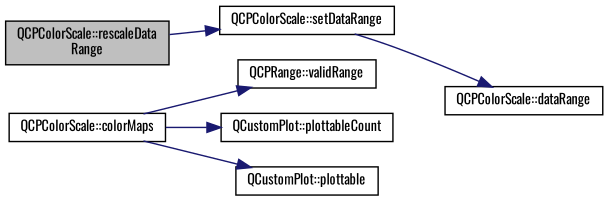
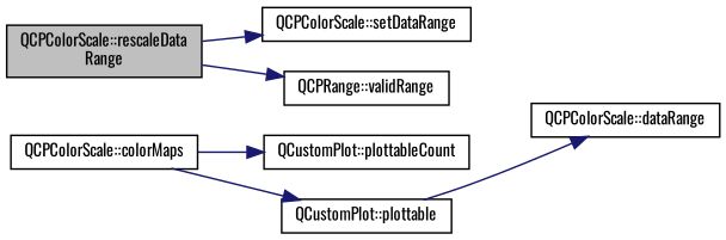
  digraph {
    fontname=Oswald
    rankdir=LR
    node [color=black fillcolor=white fontname=Oswald fontsize=10 shape=record style=filled]
    edge [color=midnightblue fontname=Oswald fontsize=10 labelfontname=Helvetica labelfontsize=10 style=solid]
    n1 [fillcolor=grey75 fontcolor=black height=0.2 label="QCPColorScale::rescaleData\lRange" width=0.4]
    n2 [height=0.2 label="QCPRange::validRange" width=0.4]
    n3 [height=0.2 label="QCPColorScale::setDataRange" width=0.4]
    n4 [height=0.2 label="QCPColorScale::colorMaps" width=0.4]
    n5 [height=0.2 label="QCustomPlot::plottableCount" width=0.4]
    n6 [height=0.2 label="QCustomPlot::plottable" width=0.4]
    n7 [height=0.2 label="QCPColorScale::dataRange" width=0.4]
-   n4 -> n2
+   n1 -> n2
    n1 -> n3
-   n3 -> n7
+   n6 -> n7
    n4 -> n5
    n4 -> n6
  }
